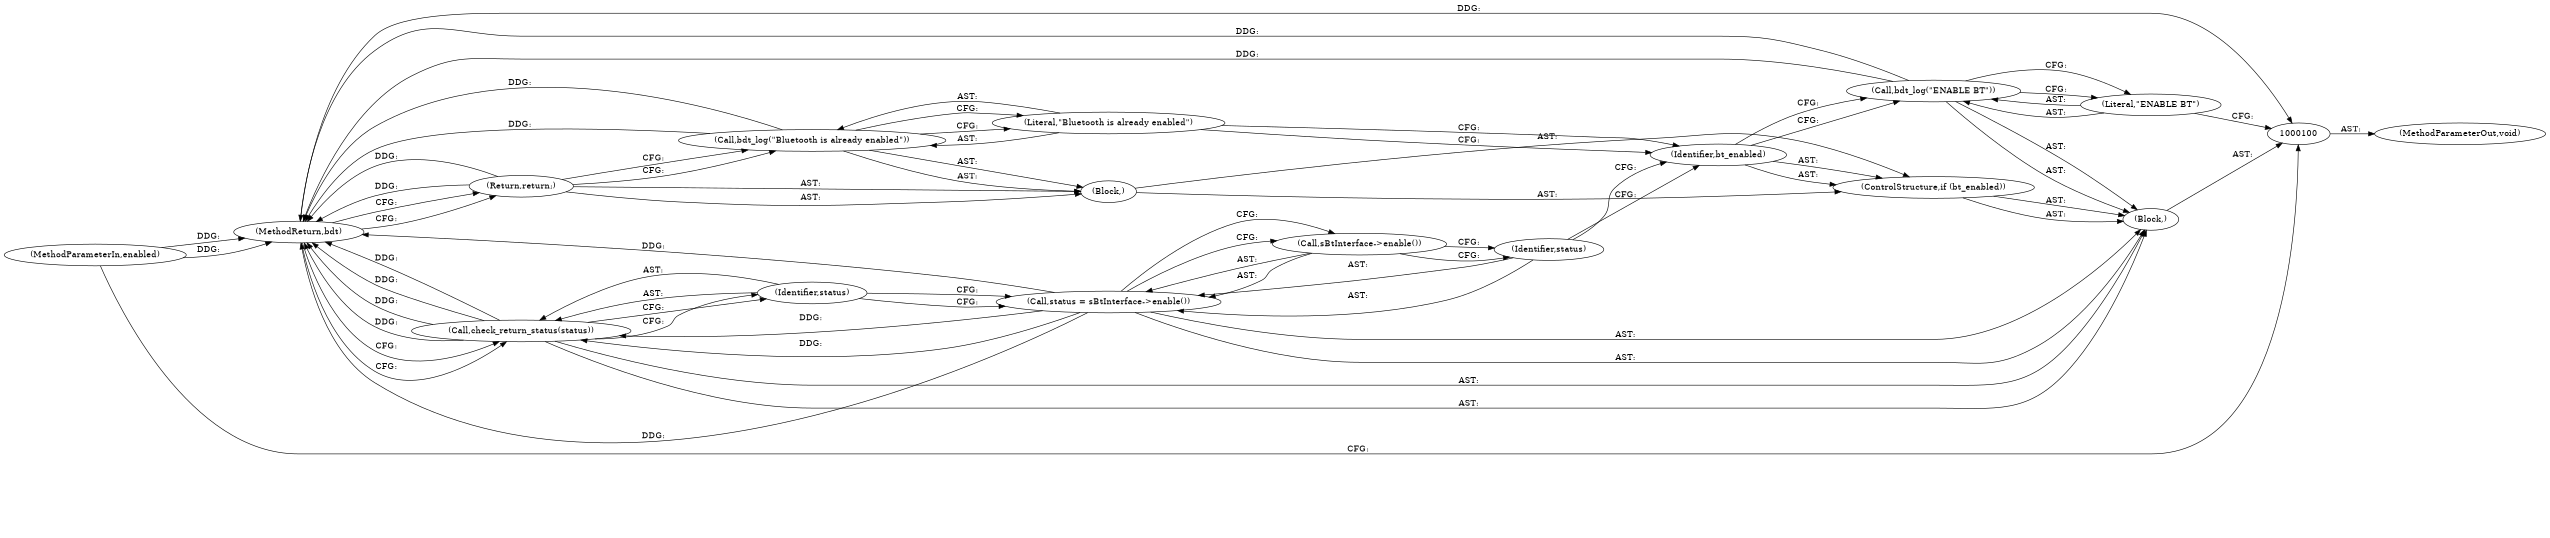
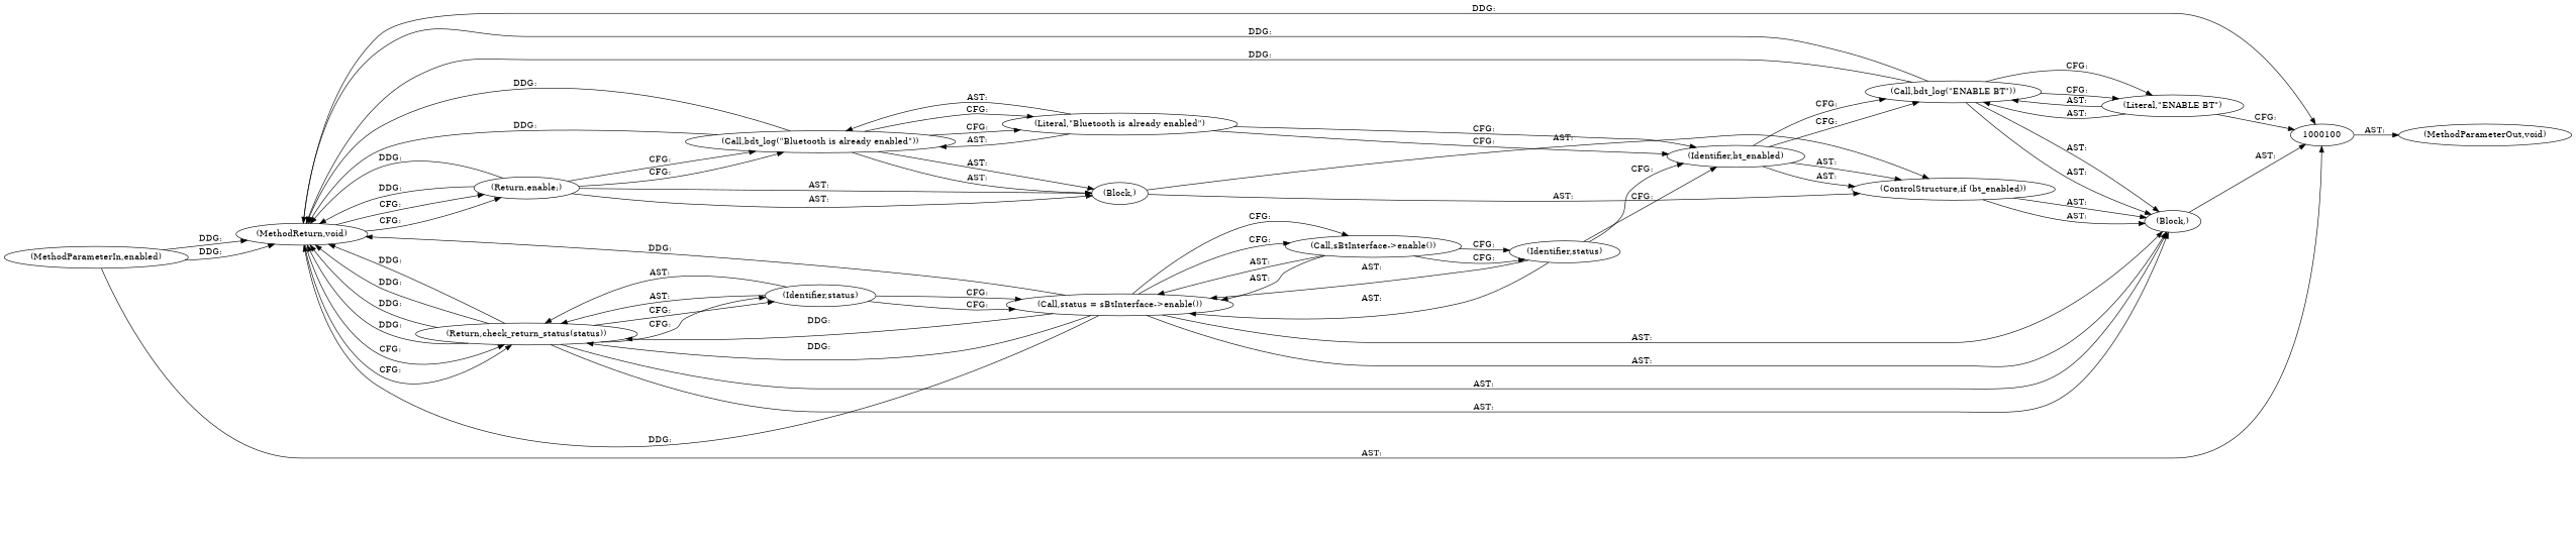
  digraph {
    rankdir=LR
-   n1 [label="(MethodReturn,bdt)"]
-   n2 [label="(Call,check_return_status(status))"]
-   n3 [label="(Return,return;)"]
+   n1 [label="(MethodReturn,void)"]
+   n2 [label="(Return,check_return_status(status))"]
+   n3 [label="(Return,enable;)"]
    1000100
    n5 [label="(Identifier,status)"]
    n6 [label="(Block,)"]
    n7 [label="(Block,)"]
    n8 [label="(Call,bdt_log(\"Bluetooth is already enabled\"))"]
    n9 [label="(MethodParameterOut,void)"]
    n10 [label="(MethodParameterIn,enabled)"]
    n11 [label="(Call,status = sBtInterface->enable())"]
    n12 [label="(Call,sBtInterface->enable())"]
    n13 [label="(Literal,\"ENABLE BT\")"]
    n14 [label="(Call,bdt_log(\"ENABLE BT\"))"]
    n15 [label="(ControlStructure,if (bt_enabled))"]
    n16 [label="(Identifier,bt_enabled)"]
    n17 [label="(Literal,\"Bluetooth is already enabled\")"]
    n18 [label="(Identifier,status)"]
    n1 -> n2 [label="CFG: "]
    n1 -> n2 [label="CFG: "]
    n1 -> n3 [label="CFG: "]
    n1 -> n3 [label="CFG: "]
    n1 -> 1000100 [label="DDG: "]
    n2 -> n1 [label="DDG: "]
    n2 -> n1 [label="DDG: "]
    n2 -> n1 [label="DDG: "]
    n2 -> n1 [label="DDG: "]
    n2 -> n5 [label="CFG: "]
    n2 -> n5 [label="CFG: "]
    n2 -> n6 [label="AST: "]
    n2 -> n6 [label="AST: "]
    n3 -> n1 [label="DDG: "]
    n3 -> n1 [label="DDG: "]
    n3 -> n7 [label="AST: "]
    n3 -> n7 [label="AST: "]
    n3 -> n8 [label="CFG: "]
    n3 -> n8 [label="CFG: "]
    1000100 -> n9 [label="AST: "]
    n5 -> n2 [label="AST: "]
    n5 -> n2 [label="AST: "]
    n5 -> n11 [label="CFG: "]
    n5 -> n11 [label="CFG: "]
    n6 -> 1000100 [label="AST: "]
    n7 -> n15 [label="AST: "]
    n7 -> n15 [label="AST: "]
    n8 -> n1 [label="DDG: "]
    n8 -> n1 [label="DDG: "]
    n8 -> n7 [label="AST: "]
    n8 -> n7 [label="AST: "]
    n8 -> n17 [label="CFG: "]
    n8 -> n17 [label="CFG: "]
    n10 -> n1 [label="DDG: "]
    n10 -> n1 [label="DDG: "]
-   n10 -> 1000100 [label="CFG: "]
+   n10 -> 1000100 [label="AST: "]
    n11 -> n1 [label="DDG: "]
    n11 -> n1 [label="DDG: "]
    n11 -> n2 [label="DDG: "]
    n11 -> n2 [label="DDG: "]
    n11 -> n6 [label="AST: "]
    n11 -> n6 [label="AST: "]
    n11 -> n12 [label="CFG: "]
    n11 -> n12 [label="CFG: "]
    n12 -> n11 [label="AST: "]
    n12 -> n11 [label="AST: "]
    n12 -> n18 [label="CFG: "]
    n12 -> n18 [label="CFG: "]
    n13 -> 1000100 [label="CFG: "]
    n13 -> n14 [label="AST: "]
    n13 -> n14 [label="AST: "]
    n14 -> n1 [label="DDG: "]
    n14 -> n1 [label="DDG: "]
    n14 -> n6 [label="AST: "]
    n14 -> n6 [label="AST: "]
    n14 -> n13 [label="CFG: "]
    n14 -> n13 [label="CFG: "]
    n15 -> n6 [label="AST: "]
    n15 -> n6 [label="AST: "]
    n16 -> n14 [label="CFG: "]
    n16 -> n14 [label="CFG: "]
    n16 -> n15 [label="AST: "]
    n16 -> n15 [label="AST: "]
    n17 -> n8 [label="AST: "]
    n17 -> n8 [label="AST: "]
    n17 -> n16 [label="CFG: "]
    n17 -> n16 [label="CFG: "]
    n18 -> n11 [label="AST: "]
    n18 -> n11 [label="AST: "]
    n18 -> n16 [label="CFG: "]
    n18 -> n16 [label="CFG: "]
  }
